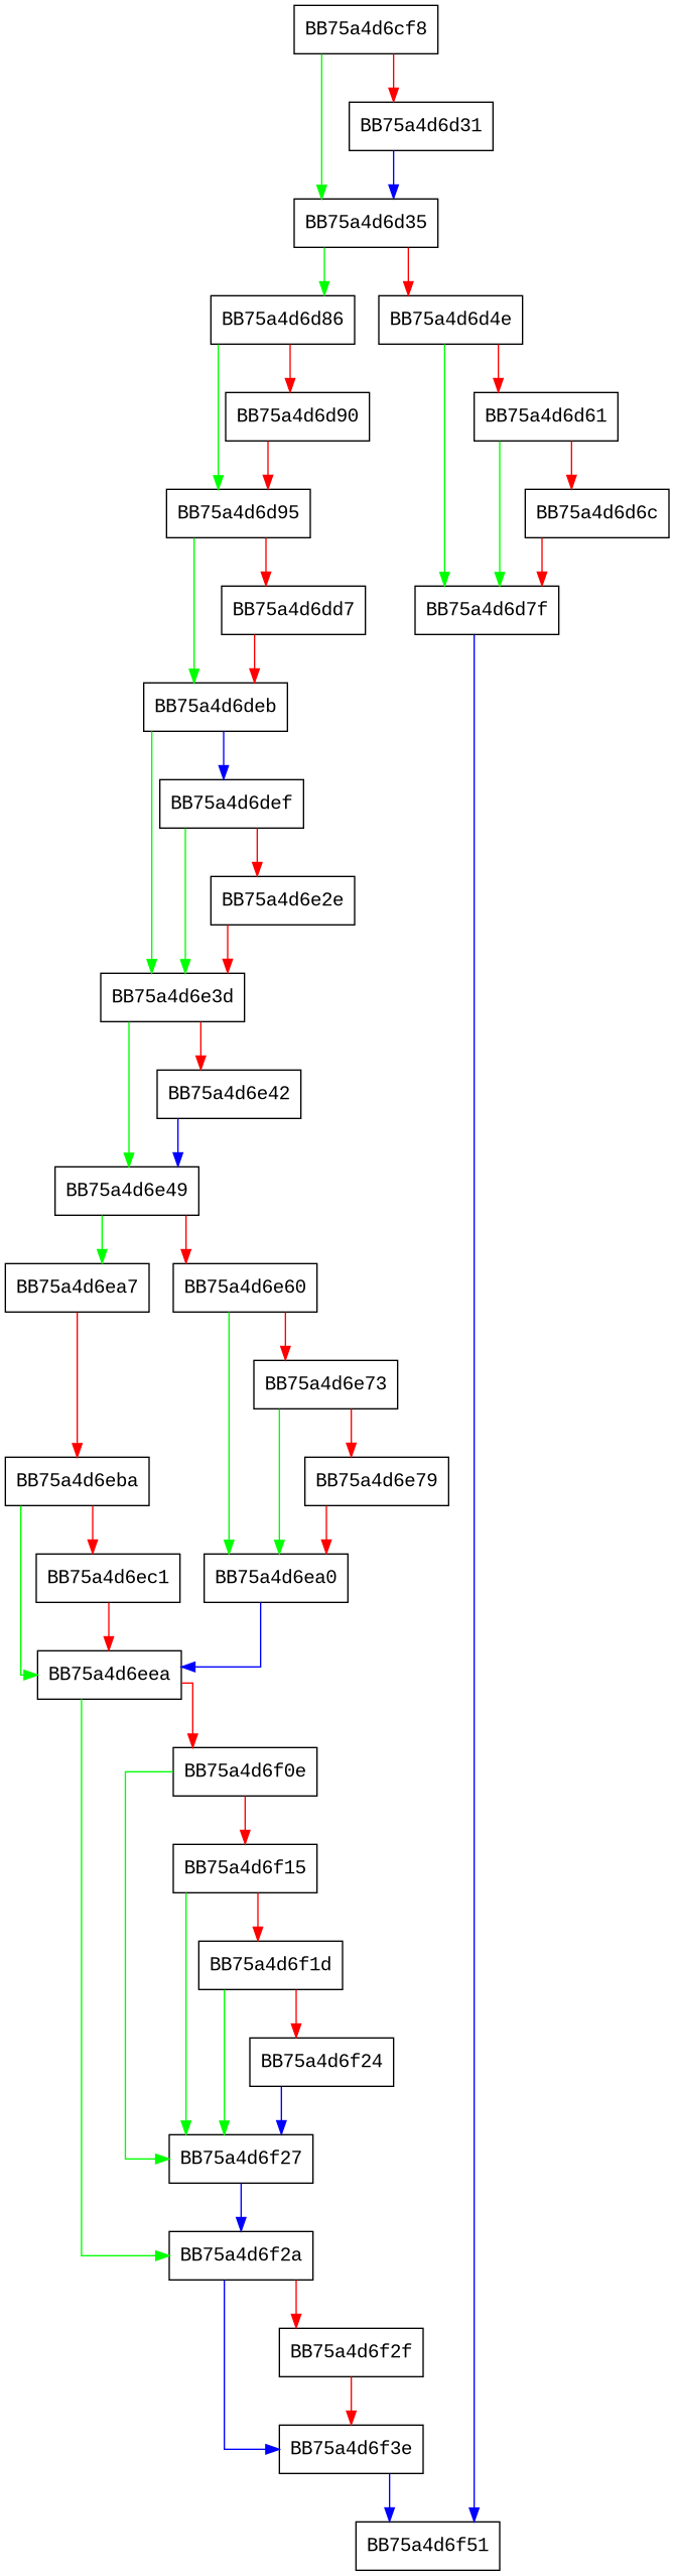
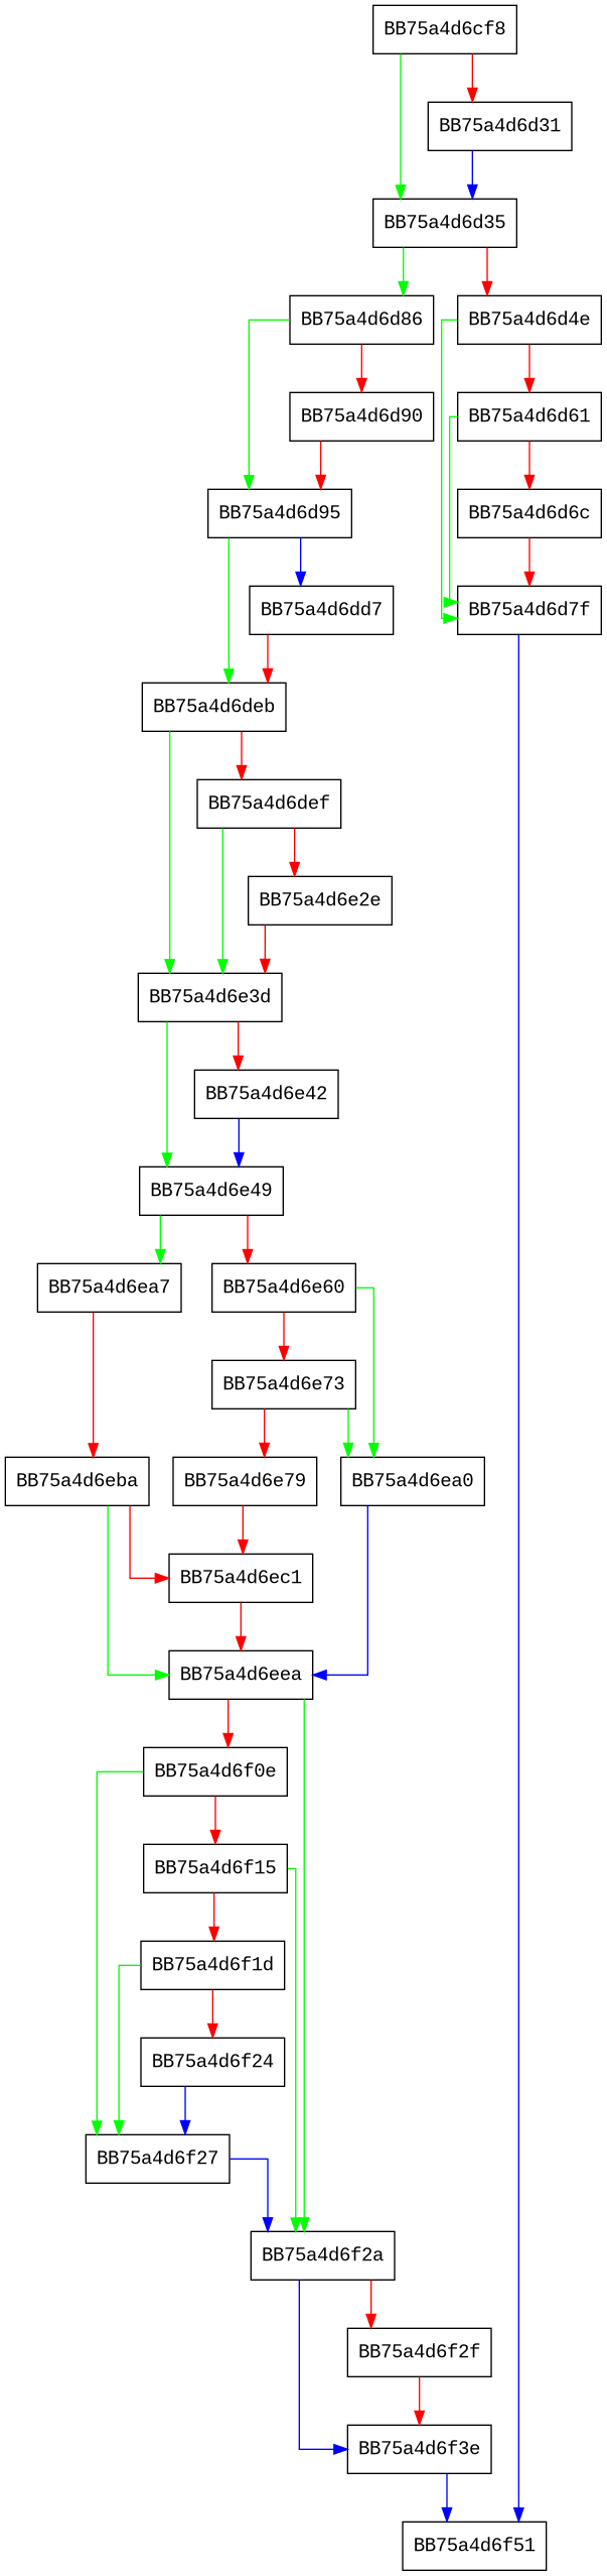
  digraph {
    fontname="Liberation Mono"
    splines=ortho
    node [fontname="Liberation Mono" shape=box]
    edge [color=red fontname="Liberation Mono"]
    BB75a4d6cf8
    BB75a4d6d35
    BB75a4d6d31
    BB75a4d6d86
    BB75a4d6d4e
    BB75a4d6d95
    BB75a4d6d90
    BB75a4d6d7f
    BB75a4d6d61
    BB75a4d6deb
    BB75a4d6dd7
    BB75a4d6f51
    BB75a4d6d6c
    BB75a4d6e3d
    BB75a4d6def
    BB75a4d6e49
    BB75a4d6e42
    BB75a4d6e2e
    BB75a4d6ea7
    BB75a4d6e60
    BB75a4d6eba
    BB75a4d6ea0
    BB75a4d6e73
    BB75a4d6eea
    BB75a4d6f2a
    BB75a4d6f0e
    BB75a4d6ec1
    BB75a4d6e79
    BB75a4d6f3e
    BB75a4d6f2f
    BB75a4d6f15
    BB75a4d6f27
    BB75a4d6f1d
    BB75a4d6f24
    BB75a4d6cf8 -> BB75a4d6d35 [color=green]
    BB75a4d6cf8 -> BB75a4d6d31
    BB75a4d6d35 -> BB75a4d6d86 [color=green]
    BB75a4d6d35 -> BB75a4d6d4e
    BB75a4d6d31 -> BB75a4d6d35 [color=blue]
    BB75a4d6d86 -> BB75a4d6d95 [color=green]
    BB75a4d6d86 -> BB75a4d6d90
    BB75a4d6d4e -> BB75a4d6d7f [color=green]
    BB75a4d6d4e -> BB75a4d6d61
    BB75a4d6d95 -> BB75a4d6deb [color=green]
-   BB75a4d6d95 -> BB75a4d6dd7
+   BB75a4d6d95 -> BB75a4d6dd7 [color=blue]
    BB75a4d6d90 -> BB75a4d6d95
    BB75a4d6d7f -> BB75a4d6f51 [color=blue]
    BB75a4d6d61 -> BB75a4d6d7f [color=green]
    BB75a4d6d61 -> BB75a4d6d6c
    BB75a4d6deb -> BB75a4d6e3d [color=green]
-   BB75a4d6deb -> BB75a4d6def [color=blue]
+   BB75a4d6deb -> BB75a4d6def
    BB75a4d6dd7 -> BB75a4d6deb
    BB75a4d6d6c -> BB75a4d6d7f
    BB75a4d6e3d -> BB75a4d6e49 [color=green]
    BB75a4d6e3d -> BB75a4d6e42
    BB75a4d6def -> BB75a4d6e3d [color=green]
    BB75a4d6def -> BB75a4d6e2e
    BB75a4d6e49 -> BB75a4d6ea7 [color=green]
    BB75a4d6e49 -> BB75a4d6e60
    BB75a4d6e42 -> BB75a4d6e49 [color=blue]
    BB75a4d6e2e -> BB75a4d6e3d
    BB75a4d6ea7 -> BB75a4d6eba
    BB75a4d6e60 -> BB75a4d6ea0 [color=green]
    BB75a4d6e60 -> BB75a4d6e73
    BB75a4d6eba -> BB75a4d6eea [color=green]
    BB75a4d6eba -> BB75a4d6ec1
    BB75a4d6ea0 -> BB75a4d6eea [color=blue]
    BB75a4d6e73 -> BB75a4d6ea0 [color=green]
    BB75a4d6e73 -> BB75a4d6e79
    BB75a4d6eea -> BB75a4d6f2a [color=green]
    BB75a4d6eea -> BB75a4d6f0e
    BB75a4d6f2a -> BB75a4d6f3e [color=blue]
    BB75a4d6f2a -> BB75a4d6f2f
    BB75a4d6f0e -> BB75a4d6f15
    BB75a4d6f0e -> BB75a4d6f27 [color=green]
    BB75a4d6ec1 -> BB75a4d6eea
-   BB75a4d6e79 -> BB75a4d6ea0
+   BB75a4d6e79 -> BB75a4d6ec1
    BB75a4d6f3e -> BB75a4d6f51 [color=blue]
    BB75a4d6f2f -> BB75a4d6f3e
-   BB75a4d6f15 -> BB75a4d6f27 [color=green]
+   BB75a4d6f15 -> BB75a4d6f2a [color=green]
    BB75a4d6f15 -> BB75a4d6f1d
    BB75a4d6f27 -> BB75a4d6f2a [color=blue]
    BB75a4d6f1d -> BB75a4d6f27 [color=green]
    BB75a4d6f1d -> BB75a4d6f24
    BB75a4d6f24 -> BB75a4d6f27 [color=blue]
  }
